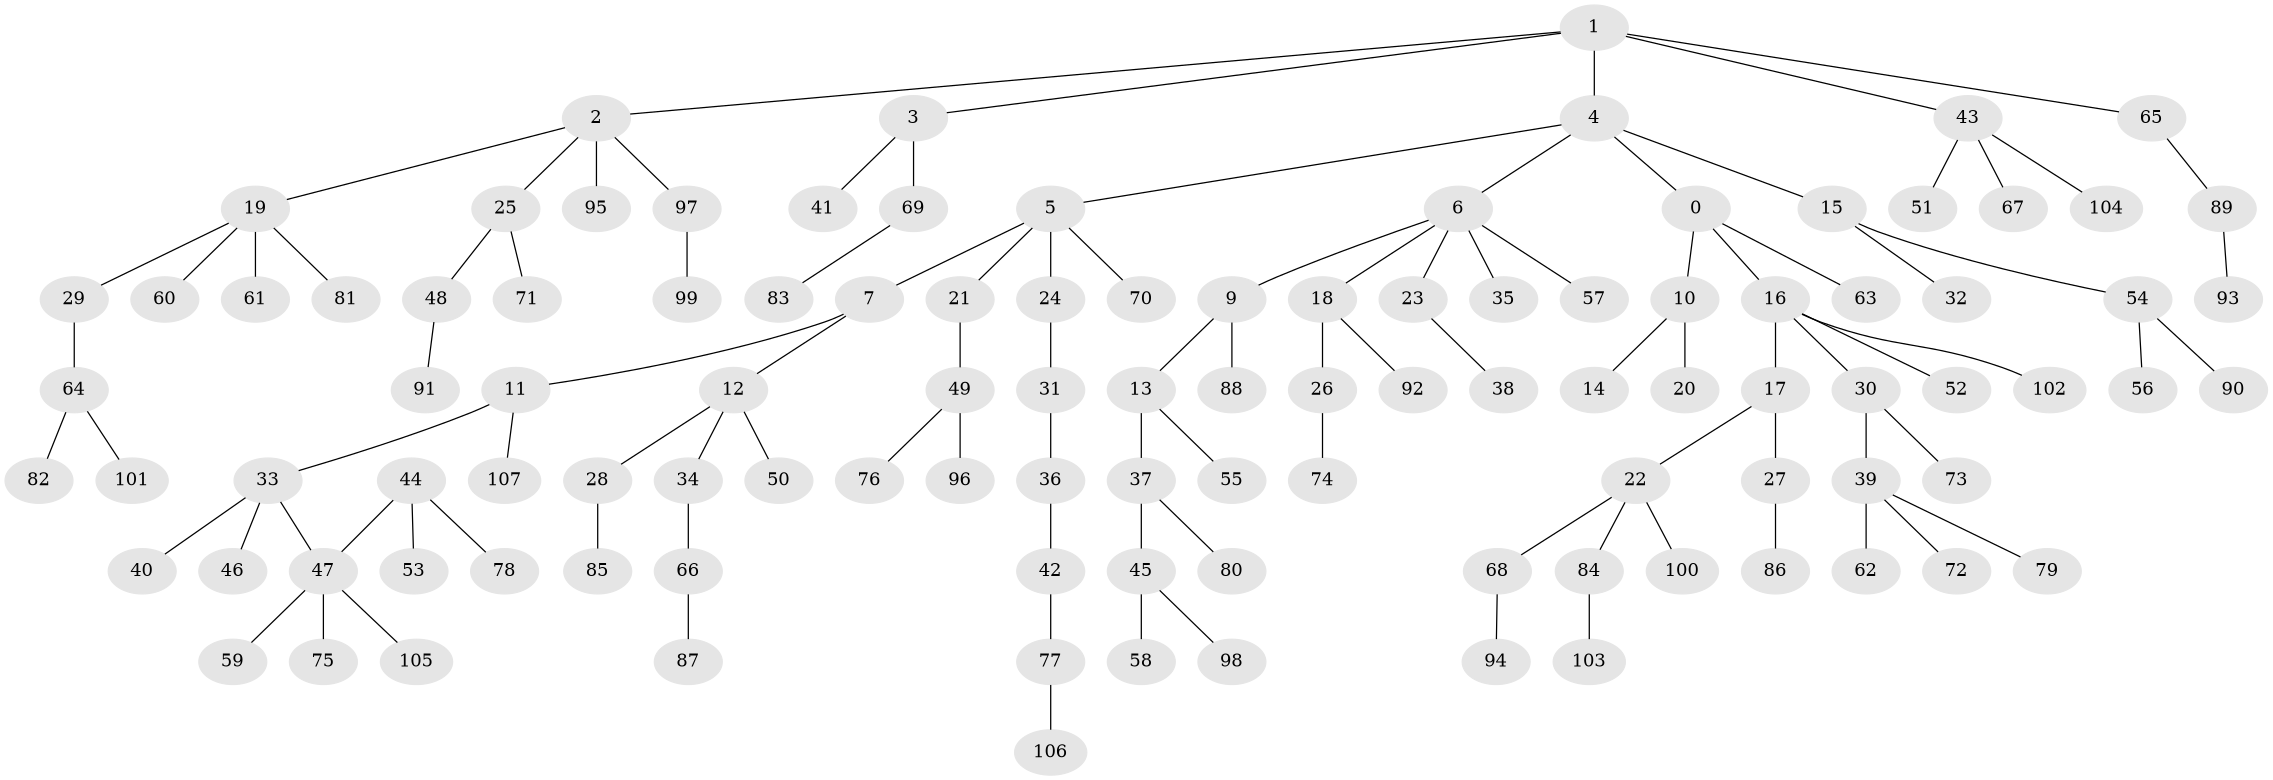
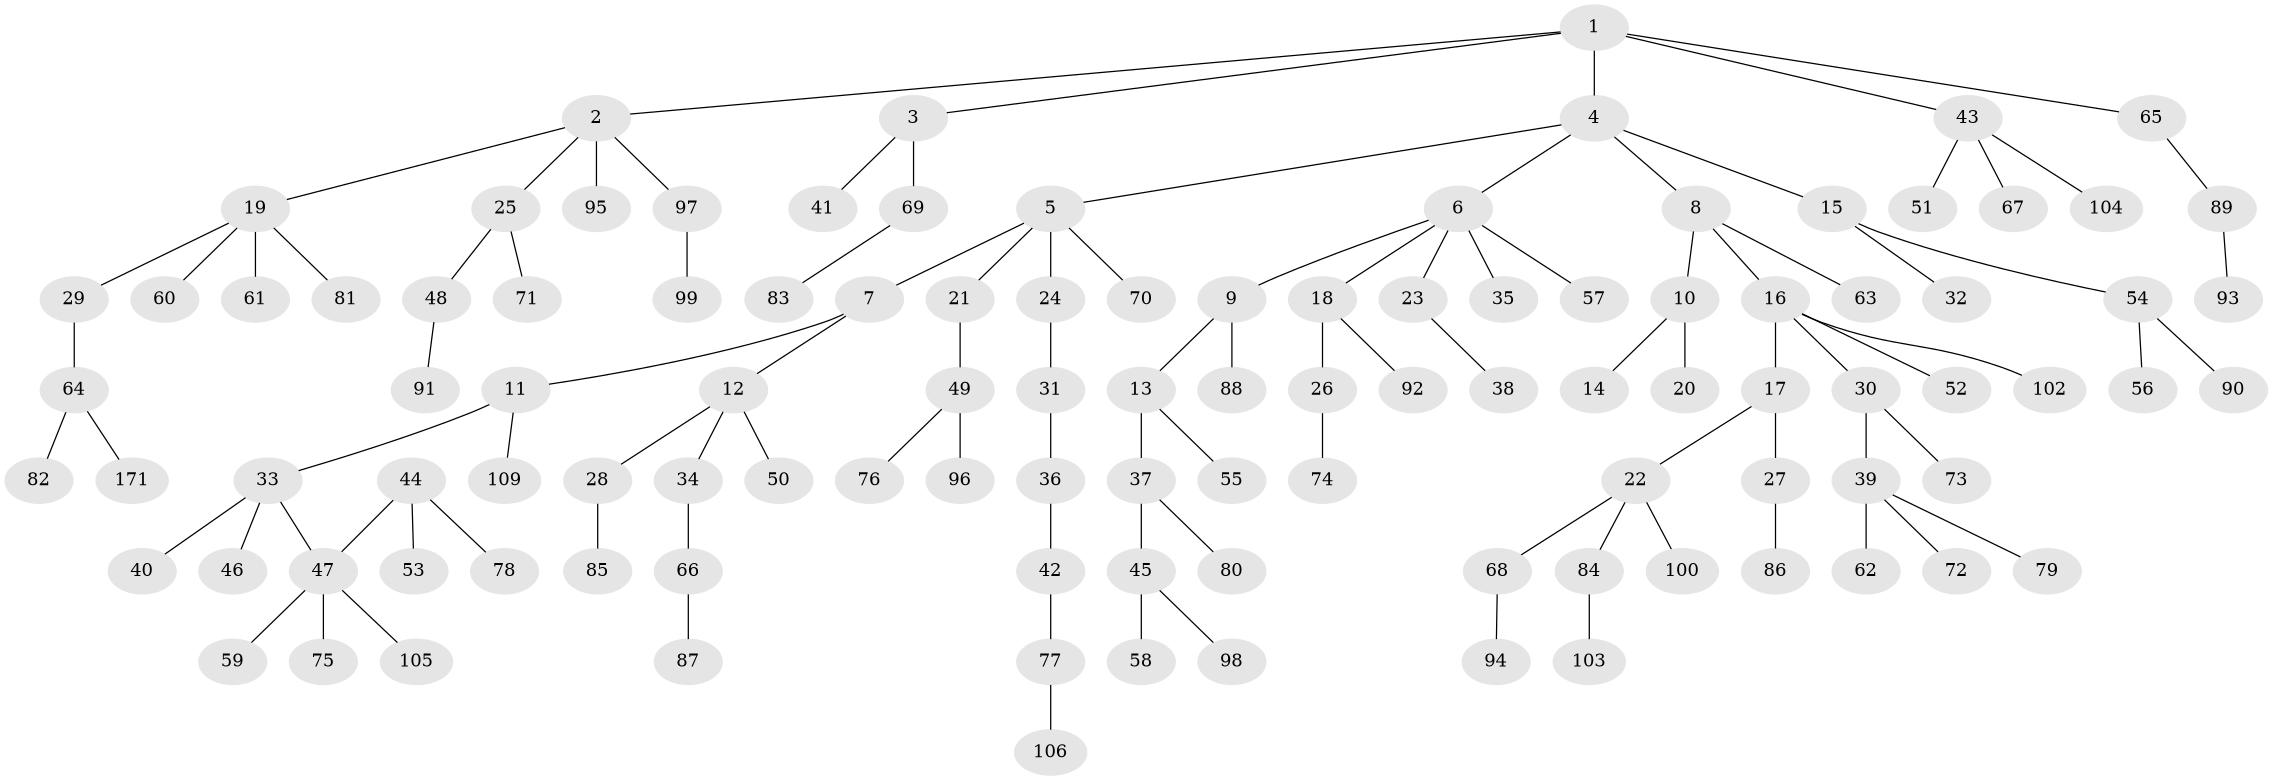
  graph {
    node [color=gray90 style=filled]
    1
    2
    3
    4
    43
    65
    19
    25
    95
    97
    41
    69
    5
    6
-   8 [label=0]
+   8
    15
    51
    67
    104
    89
    29
    60
    61
    81
    48
    71
    99
    83
    7
    21
    24
    70
    9
    18
    23
    35
    57
    10
    16
    63
    32
    54
    11
    12
    49
    31
    13
    88
    26
    92
    38
    33
-   107
+   107 [label=109]
    28
    34
    50
    14
    20
    17
    30
    52
    102
    37
    55
    40
    46
    47
    85
    66
    45
    80
    56
    90
    22
    27
    39
    73
    68
    84
    100
    86
    74
    64
    76
    96
    94
    103
    36
    91
    82
-   101
+   101 [label=171]
    62
    72
    79
    42
    44
    53
    78
    87
    77
    58
    98
    106
    59
    75
    105
    93
    1 -- 2
    1 -- 3
    1 -- 4
    1 -- 43
    1 -- 65
    2 -- 19
    2 -- 25
    2 -- 95
    2 -- 97
    3 -- 41
    3 -- 69
    4 -- 5
    4 -- 6
    4 -- 8
    4 -- 15
    43 -- 51
    43 -- 67
    43 -- 104
    65 -- 89
    19 -- 29
    19 -- 60
    19 -- 61
    19 -- 81
    25 -- 48
    25 -- 71
    97 -- 99
    69 -- 83
    5 -- 7
    5 -- 21
    5 -- 24
    5 -- 70
    6 -- 9
    6 -- 18
    6 -- 23
    6 -- 35
    6 -- 57
    8 -- 10
    8 -- 16
    8 -- 63
    15 -- 32
    15 -- 54
    89 -- 93
    29 -- 64
    48 -- 91
    7 -- 11
    7 -- 12
    21 -- 49
    24 -- 31
    9 -- 13
    9 -- 88
    18 -- 26
    18 -- 92
    23 -- 38
    10 -- 14
    10 -- 20
    16 -- 17
    16 -- 30
    16 -- 52
    16 -- 102
    54 -- 56
    54 -- 90
    11 -- 33
    11 -- 107
    12 -- 28
    12 -- 34
    12 -- 50
    49 -- 76
    49 -- 96
    31 -- 36
    13 -- 37
    13 -- 55
    26 -- 74
    33 -- 40
    33 -- 46
    33 -- 47
    28 -- 85
    34 -- 66
    17 -- 22
    17 -- 27
    30 -- 39
    30 -- 73
    37 -- 45
    37 -- 80
    47 -- 59
    47 -- 75
    47 -- 105
    66 -- 87
    45 -- 58
    45 -- 98
    22 -- 68
    22 -- 84
    22 -- 100
    27 -- 86
    39 -- 62
    39 -- 72
    39 -- 79
    68 -- 94
    84 -- 103
    64 -- 82
    64 -- 101
    36 -- 42
    42 -- 77
    44 -- 47
    44 -- 53
    44 -- 78
    77 -- 106
  }
